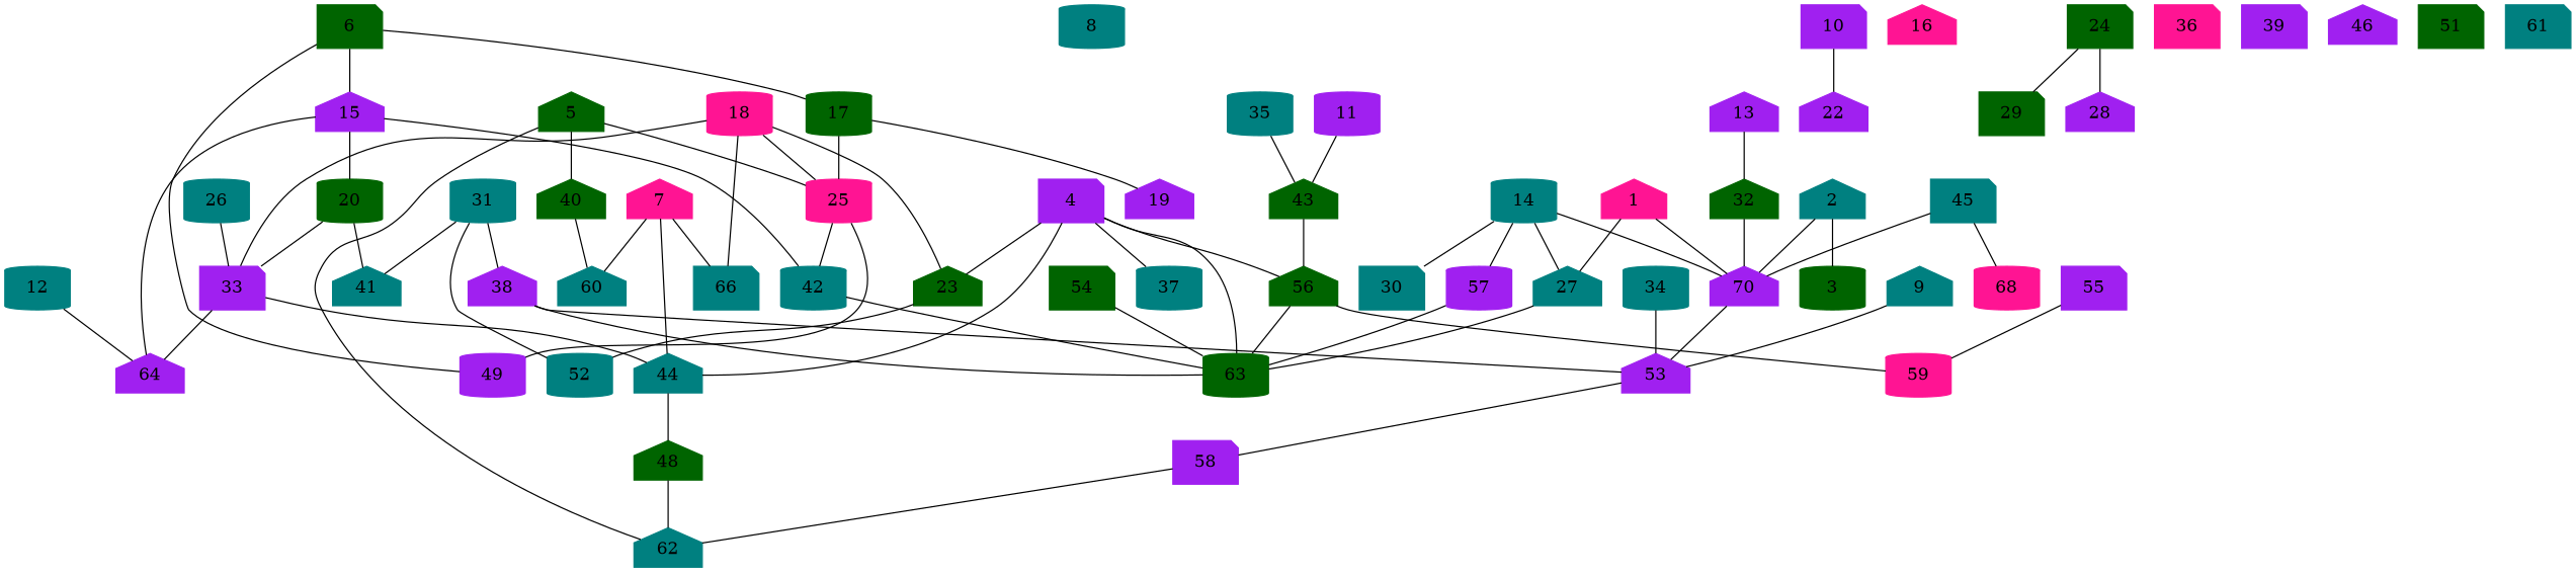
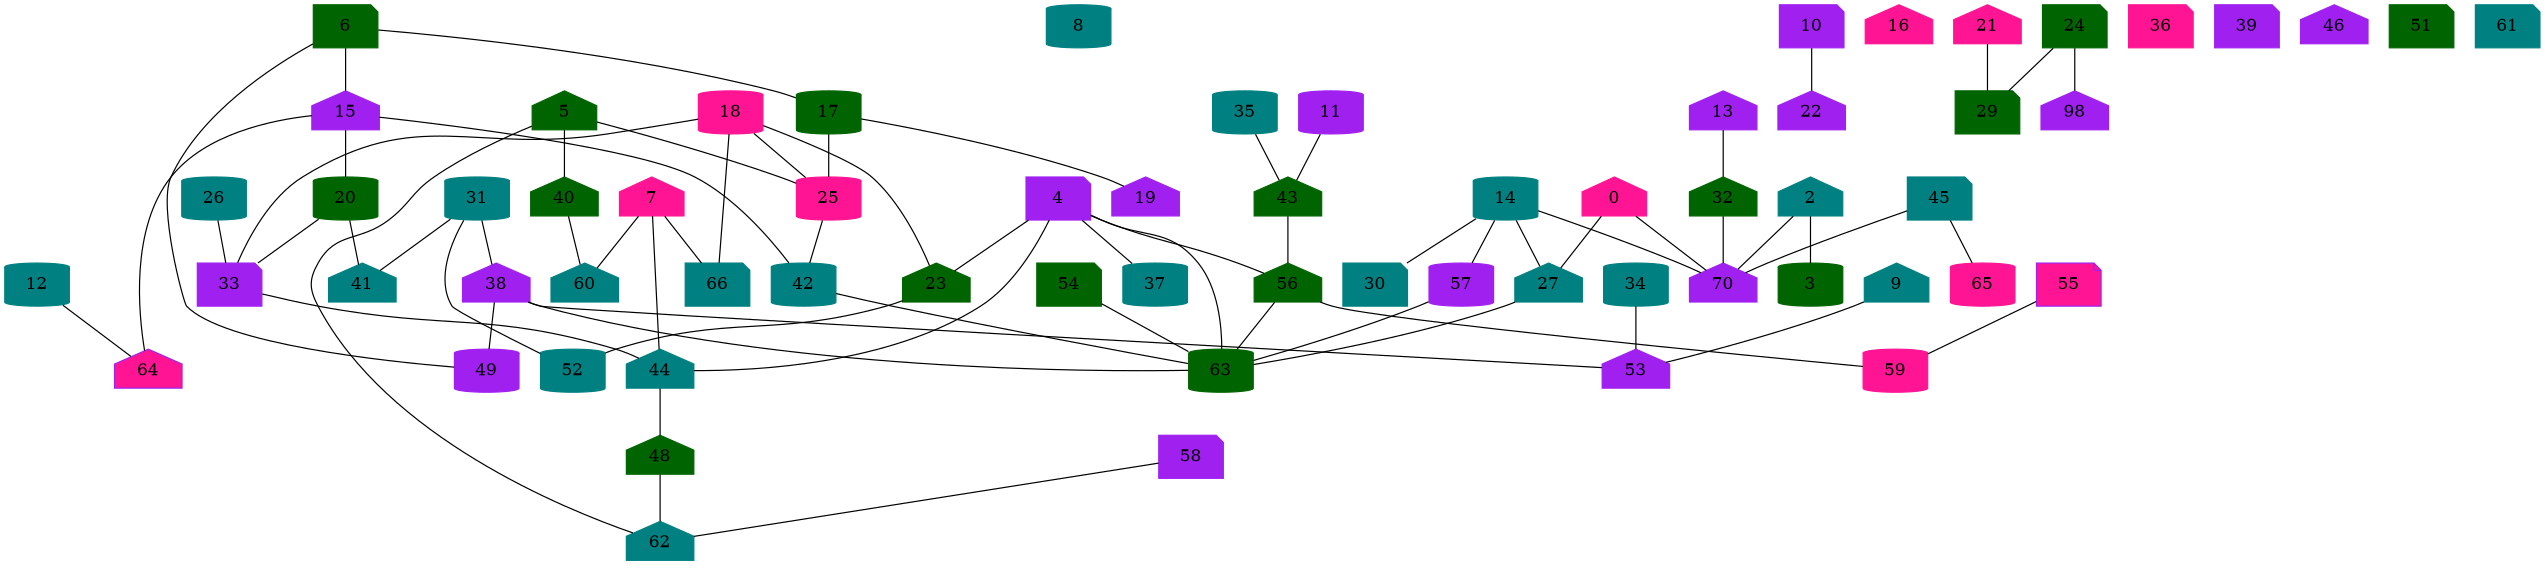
  graph {
    node [color=teal shape=house style=filled]
-   1 [color=deeppink]
+   1 [color=deeppink label=0]
    27
    n3 [color=purple label=70]
    63 [color=darkgreen shape=cylinder]
    53 [color=purple]
    2
    3 [color=darkgreen shape=cylinder]
    4 [color=purple shape=note]
    23 [color=darkgreen]
    37 [shape=cylinder]
    44
    56 [color=darkgreen]
    52 [shape=cylinder]
    48 [color=darkgreen]
    59 [color=deeppink shape=cylinder]
    5 [color=darkgreen]
    25 [color=deeppink shape=cylinder]
    40 [color=darkgreen]
    62
    42 [shape=cylinder]
    60
    6 [color=darkgreen shape=note]
    15 [color=purple]
    17 [color=darkgreen shape=cylinder]
    49 [color=purple shape=cylinder]
-   64 [color=purple]
+   64 [color=purple fillcolor=deeppink]
    20 [color=darkgreen shape=cylinder]
    19 [color=purple]
    7 [color=deeppink]
    66 [shape=note]
    8 [shape=cylinder]
    9
    58 [color=purple shape=note]
    10 [color=purple shape=note]
    22 [color=purple]
    11 [color=purple shape=cylinder]
    43 [color=darkgreen]
    33 [color=purple shape=note]
    12 [shape=cylinder]
    13 [color=purple]
    32 [color=darkgreen]
    14 [shape=cylinder]
    30 [shape=note]
    57 [color=purple shape=cylinder]
    41
    16 [color=deeppink]
    18 [color=deeppink shape=cylinder]
+   21 [color=deeppink]
    29 [color=darkgreen shape=note]
    24 [color=darkgreen shape=note]
-   28 [color=purple]
+   28 [color=purple label=98]
    26 [shape=cylinder]
    31 [shape=cylinder]
    38 [color=purple]
    34 [shape=cylinder]
    35 [shape=cylinder]
    36 [color=deeppink shape=note]
    39 [color=purple shape=note]
    45 [shape=note]
-   65 [color=deeppink shape=cylinder label=68]
+   65 [color=deeppink shape=cylinder]
    46 [color=purple]
    51 [color=darkgreen shape=note]
    54 [color=darkgreen shape=note]
-   55 [color=purple shape=note]
+   55 [color=purple shape=note fillcolor=deeppink]
    61 [shape=note]
    1 -- 27
    1 -- n3
    27 -- 63
-   n3 -- 53
-   53 -- 58
    2 -- n3
    2 -- 3
    4 -- 63
    4 -- 23
    4 -- 37
    4 -- 44
    4 -- 56
    23 -- 52
    44 -- 48
    56 -- 63
    56 -- 59
    48 -- 62
    5 -- 25
    5 -- 40
    5 -- 62
    25 -- 42
    40 -- 60
    42 -- 63
    6 -- 15
    6 -- 17
    6 -- 49
    15 -- 42
    15 -- 64
    15 -- 20
    17 -- 25
    17 -- 19
    20 -- 33
    20 -- 41
    7 -- 44
    7 -- 60
    7 -- 66
    9 -- 53
    58 -- 62
    10 -- 22
    11 -- 43
    43 -- 56
    33 -- 44
-   33 -- 64
    12 -- 64
    13 -- 32
    32 -- n3
    14 -- 27
    14 -- n3
    14 -- 30
    14 -- 57
    57 -- 63
    18 -- 23
    18 -- 25
    18 -- 66
    18 -- 33
+   21 -- 29
    24 -- 29
    24 -- 28
    26 -- 33
    31 -- 52
    31 -- 41
    31 -- 38
    38 -- 63
    38 -- 53
-   25 -- 49
+   38 -- 49
    34 -- 53
    35 -- 43
    45 -- n3
    45 -- 65
    54 -- 63
    55 -- 59
  }
